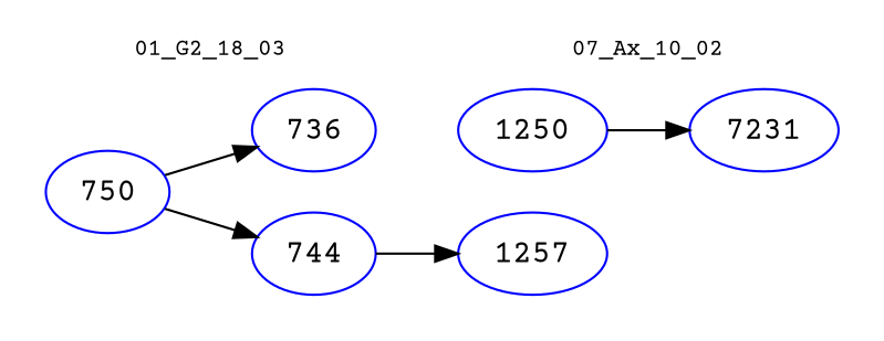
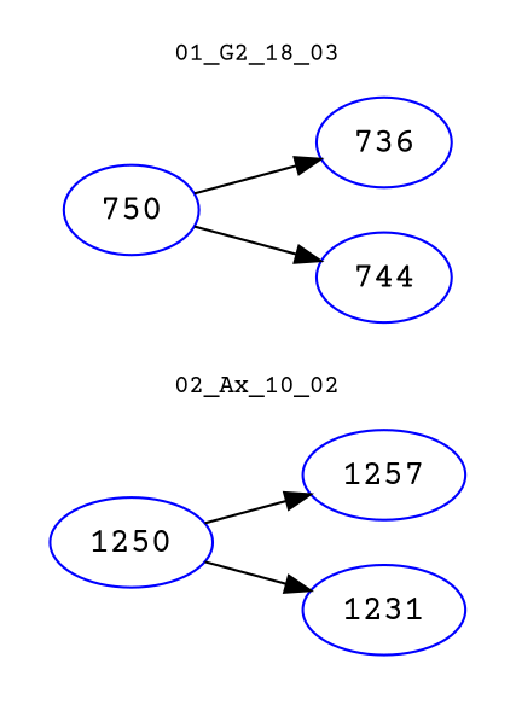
  digraph {
    fontname="Courier Prime"
    rankdir=LR
    node [color=blue fontname="Courier Prime"]
    edge [color=black fontname="Courier Prime"]
    n1 [label=1250]
-   n2 [label=7231]
+   n2 [label=1231]
    n3 [label=1257]
    n4 [label=750]
    n5 [label=744]
    n6 [label=736]
    subgraph cluster_1 {
      color=white
      fontsize=10
-     label="07_Ax_10_02"
+     label="02_Ax_10_02"
      n1
      n2
      n3
    }
    subgraph cluster_2 {
      color=white
      fontsize=10
      label="01_G2_18_03"
      n4
      n5
      n6
    }
    n1 -> n2
-   n5 -> n3
+   n1 -> n3
    n4 -> n5
    n4 -> n6
  }
